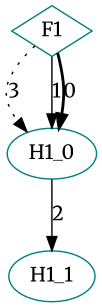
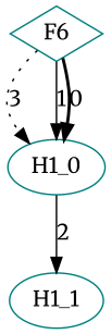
  digraph {
    fontname=Merriweather
    node [color=teal fontname=Merriweather]
    edge [fontname=Merriweather style=solid]
    n1 [label=H1_0]
    n2 [label=H1_1]
-   n3 [label=F1 shape=diamond]
+   n3 [label=F6 shape=diamond]
    n1 -> n2 [label=2]
    n3 -> n1 [label=3 style=dotted]
    n3 -> n1 [label=1]
    n3 -> n1 [label=0 style=bold]
  }
